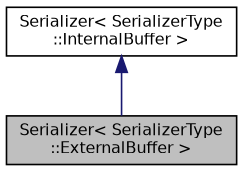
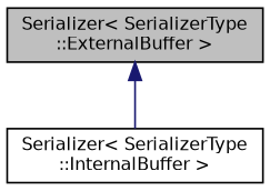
  digraph {
    node [color=black fontname=Helvetica fontsize=10 shape=record style=filled]
    n1 [fillcolor=grey75 fontcolor=black height=0.2 label="Serializer\< SerializerType\l::ExternalBuffer \>" width=0.4]
    n2 [fillcolor=white height=0.2 label="Serializer\< SerializerType\l::InternalBuffer \>" width=0.4]
-   n2 -> n1 [color=midnightblue dir=back fontname=Helvetica fontsize=10 labelfontname=Helvetica labelfontsize=10 style=solid]
+   n1 -> n2 [color=midnightblue dir=back fontname=Helvetica fontsize=10 labelfontname=Helvetica labelfontsize=10 style=solid]
  }
